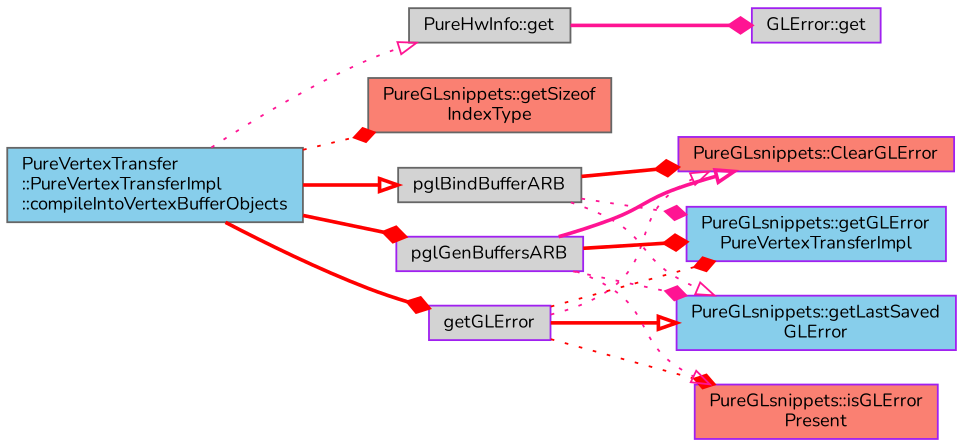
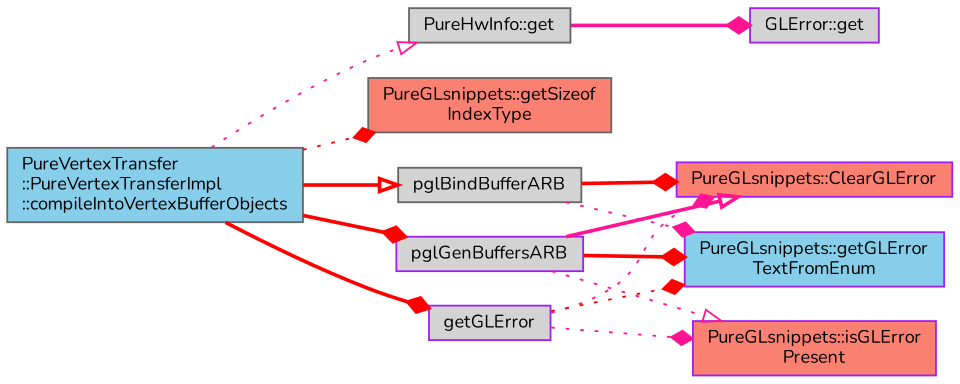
  digraph {
    fontname=Nunito
    rankdir=LR
    node [color=purple fillcolor=lightgrey fontname=Nunito fontsize=10 shape=record style=filled]
    edge [arrowhead=diamond color=deeppink fontname=Nunito fontsize=10 labelfontname=Helvetica labelfontsize=10 style=dotted]
    n1 [color=gray40 fillcolor=skyblue fontcolor=black height=0.2 label="PureVertexTransfer\l::PureVertexTransferImpl\l::compileIntoVertexBufferObjects" width=0.4]
    n2 [color=gray40 height=0.2 label="PureHwInfo::get" width=0.4]
    n3 [color=gray40 fillcolor=salmon height=0.2 label="PureGLsnippets::getSizeof\lIndexType" width=0.4]
    n4 [color=gray40 height=0.2 label=pglBindBufferARB width=0.4]
    n5 [height=0.2 label=getGLError width=0.4]
    n6 [height=0.2 label=pglGenBuffersARB width=0.4]
    n7 [height=0.2 label="GLError::get" width=0.4]
    n8 [fillcolor=salmon height=0.2 label="PureGLsnippets::ClearGLError" width=0.4]
-   n9 [fillcolor=skyblue height=0.2 label="PureGLsnippets::getGLError\lPureVertexTransferImpl" width=0.4]
-   n10 [fillcolor=skyblue height=0.2 label="PureGLsnippets::getLastSaved\lGLError" width=0.4]
+   n9 [fillcolor=skyblue height=0.2 label="PureGLsnippets::getGLError\lTextFromEnum" width=0.4]
    n11 [fillcolor=salmon height=0.2 label="PureGLsnippets::isGLError\lPresent" width=0.4]
    n1 -> n2 [arrowhead=onormal]
    n1 -> n3 [color=red]
    n1 -> n4 [arrowhead=onormal color=red style=bold]
    n1 -> n5 [color=red style=bold]
    n1 -> n6 [color=red style=bold]
    n2 -> n7 [style=bold]
    n4 -> n8 [color=red style=bold]
    n4 -> n9
-   n4 -> n10 [arrowhead=onormal]
-   n5 -> n8 [arrowhead=onormal]
+   n5 -> n8
    n5 -> n9 [color=red]
-   n5 -> n10 [arrowhead=onormal color=red style=bold]
-   n5 -> n11 [color=red]
+   n5 -> n11
    n6 -> n8 [arrowhead=onormal style=bold]
    n6 -> n9 [color=red style=bold]
-   n6 -> n10
    n6 -> n11 [arrowhead=onormal]
  }
